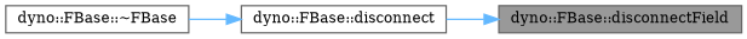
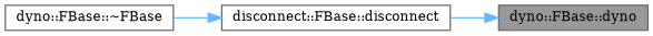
  digraph {
    fontname="DejaVu Serif"
    rankdir=RL
    node [color=grey40 fillcolor=white fontname="DejaVu Serif" fontsize=10 shape=box style=filled]
    edge [color=steelblue1 dir=back fontname="DejaVu Serif" fontsize=10 labelfontname=Helvetica labelfontsize=10 style=solid]
-   n1 [color=gray40 fillcolor=grey60 fontcolor=black height=0.2 label="dyno::FBase::disconnectField" width=0.4]
-   n2 [height=0.2 label="dyno::FBase::disconnect" width=0.4]
+   n1 [color=gray40 fillcolor=grey60 fontcolor=black height=0.2 label="dyno::FBase::dyno" width=0.4]
+   n2 [height=0.2 label="disconnect::FBase::disconnect" width=0.4]
    n3 [height=0.2 label="dyno::FBase::~FBase" width=0.4]
    n1 -> n2
    n2 -> n3
  }
